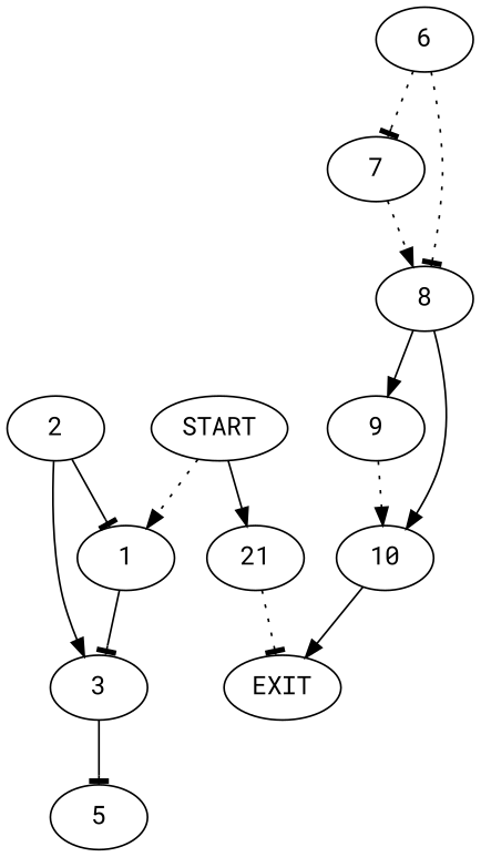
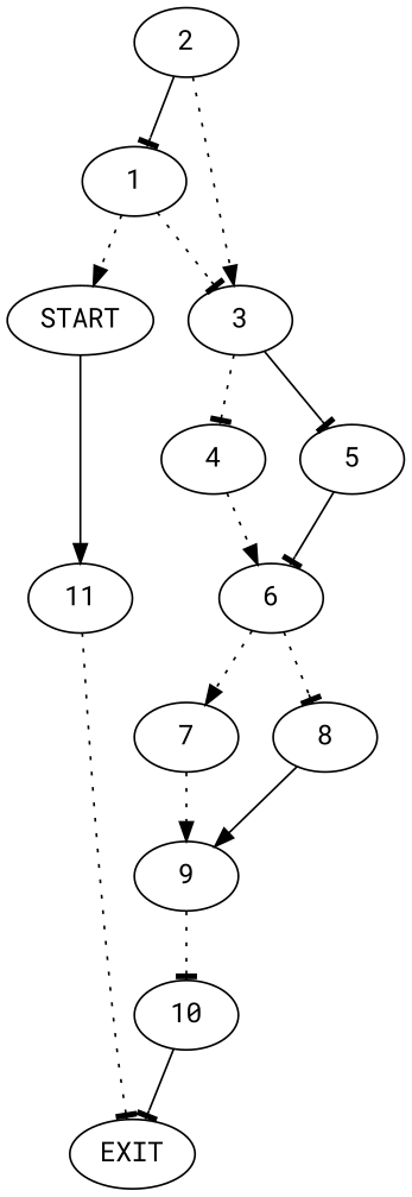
  digraph {
    fontname="Roboto Mono"
    node [fontname="Roboto Mono"]
    edge [arrowhead=normal fontname="Roboto Mono" style=dotted]
    n1 [label=START]
    1
-   11 [label=21]
+   11
    3
    n5 [label=EXIT]
    2
+   4
    5
    6
    7
    8
    9
    10
-   n1 -> 1
+   1 -> n1
    n1 -> 11 [style=solid]
-   1 -> 3 [arrowhead=tee style=solid]
+   1 -> 3 [arrowhead=tee]
    11 -> n5 [arrowhead=tee]
+   3 -> 4 [arrowhead=tee]
    3 -> 5 [arrowhead=tee style=solid]
    2 -> 1 [arrowhead=tee style=solid]
-   2 -> 3 [style=solid]
-   6 -> 7 [arrowhead=tee]
+   2 -> 3
+   4 -> 6
+   5 -> 6 [arrowhead=tee style=solid]
+   6 -> 7
    6 -> 8 [arrowhead=tee]
-   7 -> 8
+   7 -> 9
    8 -> 9 [style=solid]
-   8 -> 10 [style=solid]
-   9 -> 10
-   10 -> n5 [style=solid]
+   9 -> 10 [arrowhead=tee]
+   10 -> n5 [arrowhead=tee style=solid]
  }
